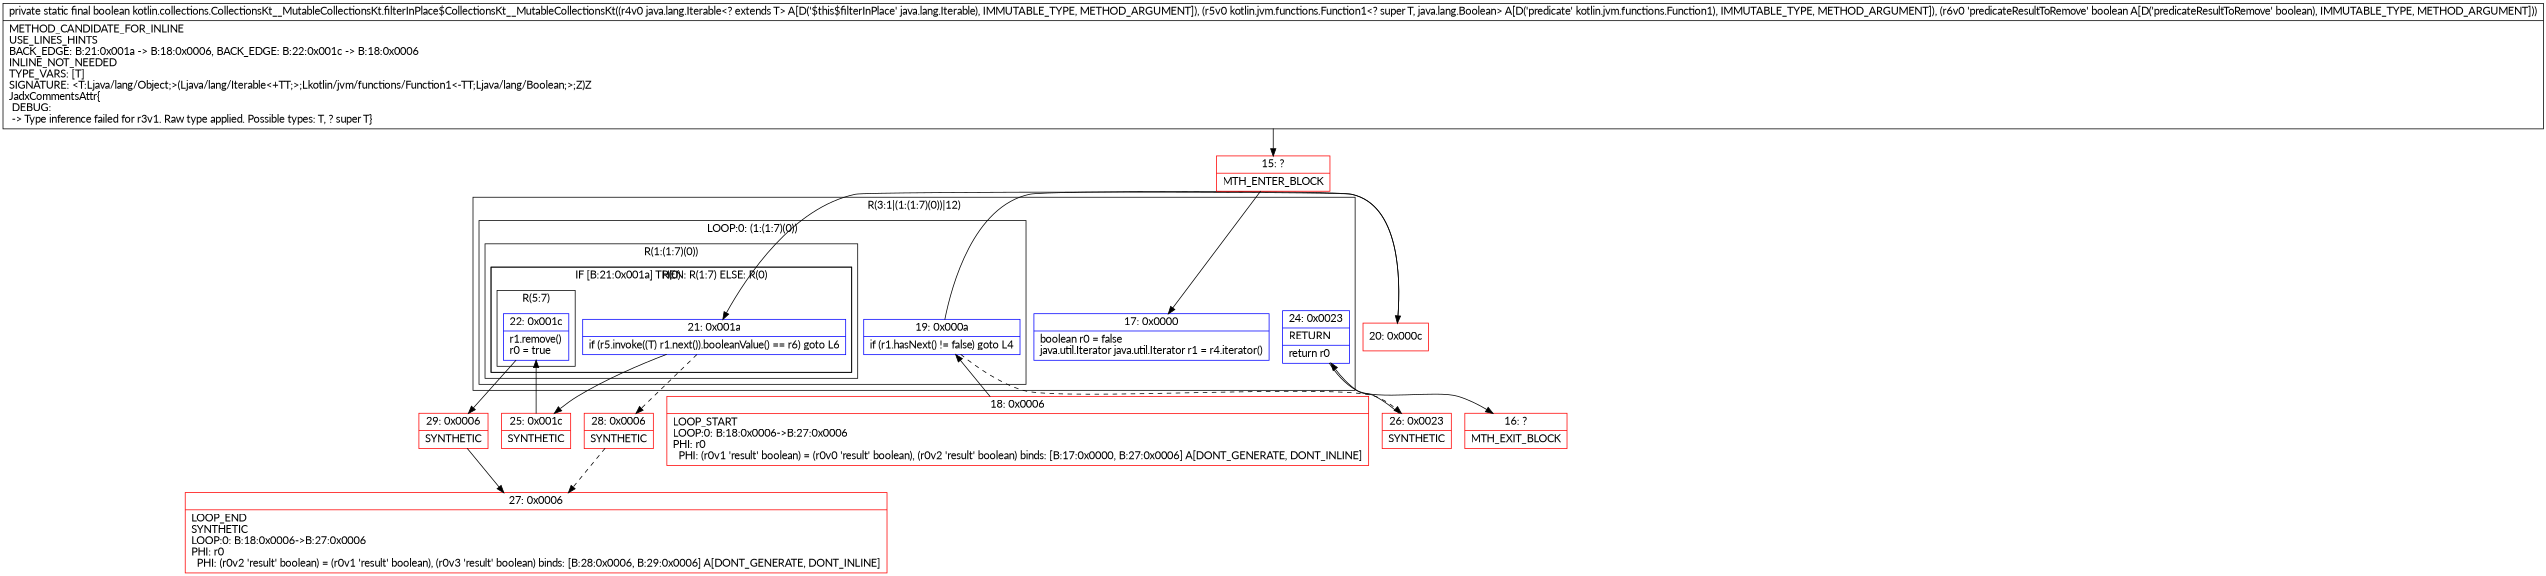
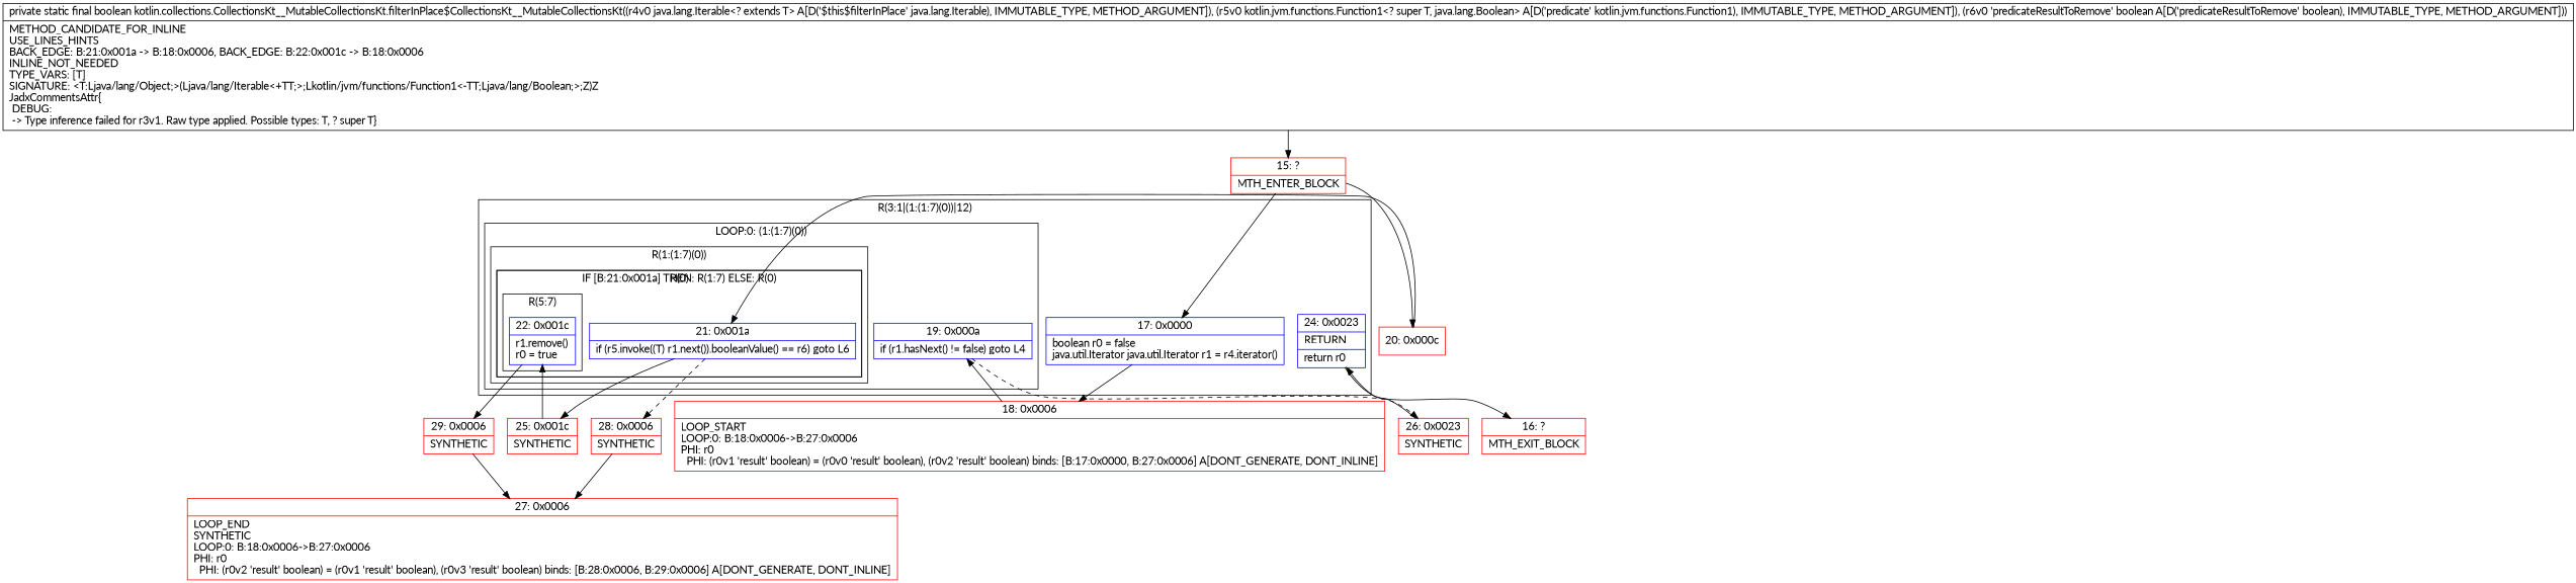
  digraph {
    fontname=Lato
    node [color=red fontname=Lato shape=record]
    edge [fontname=Lato]
    n1 [color=blue label="{22\:\ 0x001c|r1.remove()\lr0 = true\l}"]
    n2 [color=blue label="{21\:\ 0x001a|if (r5.invoke((T) r1.next()).booleanValue() == r6) goto L6\l}"]
    n3 [color=blue label="{19\:\ 0x000a|if (r1.hasNext() != false) goto L4\l}"]
    n4 [color=blue label="{17\:\ 0x0000|boolean r0 = false\ljava.util.Iterator java.util.Iterator r1 = r4.iterator()\l}"]
    n5 [color=blue label="{24\:\ 0x0023|RETURN\l|return r0\l}"]
    n6 [label="{29\:\ 0x0006|SYNTHETIC\l}"]
    n7 [label="{25\:\ 0x001c|SYNTHETIC\l}"]
    n8 [label="{28\:\ 0x0006|SYNTHETIC\l}"]
    n9 [label="{20\:\ 0x000c}"]
    n10 [label="{26\:\ 0x0023|SYNTHETIC\l}"]
    n11 [label="{18\:\ 0x0006|LOOP_START\lLOOP:0: B:18:0x0006\-\>B:27:0x0006\lPHI: r0 \l  PHI: (r0v1 'result' boolean) = (r0v0 'result' boolean), (r0v2 'result' boolean) binds: [B:17:0x0000, B:27:0x0006] A[DONT_GENERATE, DONT_INLINE]\l}"]
    n12 [label="{16\:\ ?|MTH_EXIT_BLOCK\l}"]
    n13 [label="{27\:\ 0x0006|LOOP_END\lSYNTHETIC\lLOOP:0: B:18:0x0006\-\>B:27:0x0006\lPHI: r0 \l  PHI: (r0v2 'result' boolean) = (r0v1 'result' boolean), (r0v3 'result' boolean) binds: [B:28:0x0006, B:29:0x0006] A[DONT_GENERATE, DONT_INLINE]\l}"]
    n14 [label="{15\:\ ?|MTH_ENTER_BLOCK\l}"]
    n15 [label="{private static final boolean kotlin.collections.CollectionsKt__MutableCollectionsKt.filterInPlace$CollectionsKt__MutableCollectionsKt((r4v0 java.lang.Iterable\<? extends T\> A[D('$this$filterInPlace' java.lang.Iterable), IMMUTABLE_TYPE, METHOD_ARGUMENT]), (r5v0 kotlin.jvm.functions.Function1\<? super T, java.lang.Boolean\> A[D('predicate' kotlin.jvm.functions.Function1), IMMUTABLE_TYPE, METHOD_ARGUMENT]), (r6v0 'predicateResultToRemove' boolean A[D('predicateResultToRemove' boolean), IMMUTABLE_TYPE, METHOD_ARGUMENT]))  | METHOD_CANDIDATE_FOR_INLINE\lUSE_LINES_HINTS\lBACK_EDGE: B:21:0x001a \-\> B:18:0x0006, BACK_EDGE: B:22:0x001c \-\> B:18:0x0006\lINLINE_NOT_NEEDED\lTYPE_VARS: [T]\lSIGNATURE: \<T:Ljava\/lang\/Object;\>(Ljava\/lang\/Iterable\<+TT;\>;Lkotlin\/jvm\/functions\/Function1\<\-TT;Ljava\/lang\/Boolean;\>;Z)Z\lJadxCommentsAttr\{\l DEBUG: \l \-\> Type inference failed for r3v1. Raw type applied. Possible types: T, ? super T\}\l}" color=""]
    subgraph cluster_1 {
      label="R(3:1|(1:(1:7)(0))|12)"
      n4
      n5
      subgraph cluster_2 {
        label="LOOP:0: (1:(1:7)(0))"
        n3
        subgraph cluster_3 {
          label="R(1:(1:7)(0))"
          subgraph cluster_4 {
            label="IF [B:21:0x001a] THEN: R(1:7) ELSE: R(0)"
            n2
            subgraph cluster_5 {
              label="R(5:7)"
              n1
            }
            subgraph cluster_6 {
              label="R(0)"
            }
          }
        }
      }
    }
    n1 -> n6
    n2 -> n7
    n2 -> n8 [style=dashed]
-   n3 -> n9
+   n14 -> n9
    n3 -> n10 [style=dashed]
+   n4 -> n11
    n5 -> n12
    n6 -> n13
    n7 -> n1
-   n8 -> n13 [style=dashed]
+   n8 -> n13
    n9 -> n2
    n10 -> n5
    n11 -> n3
    n14 -> n4
    n15 -> n14
  }
